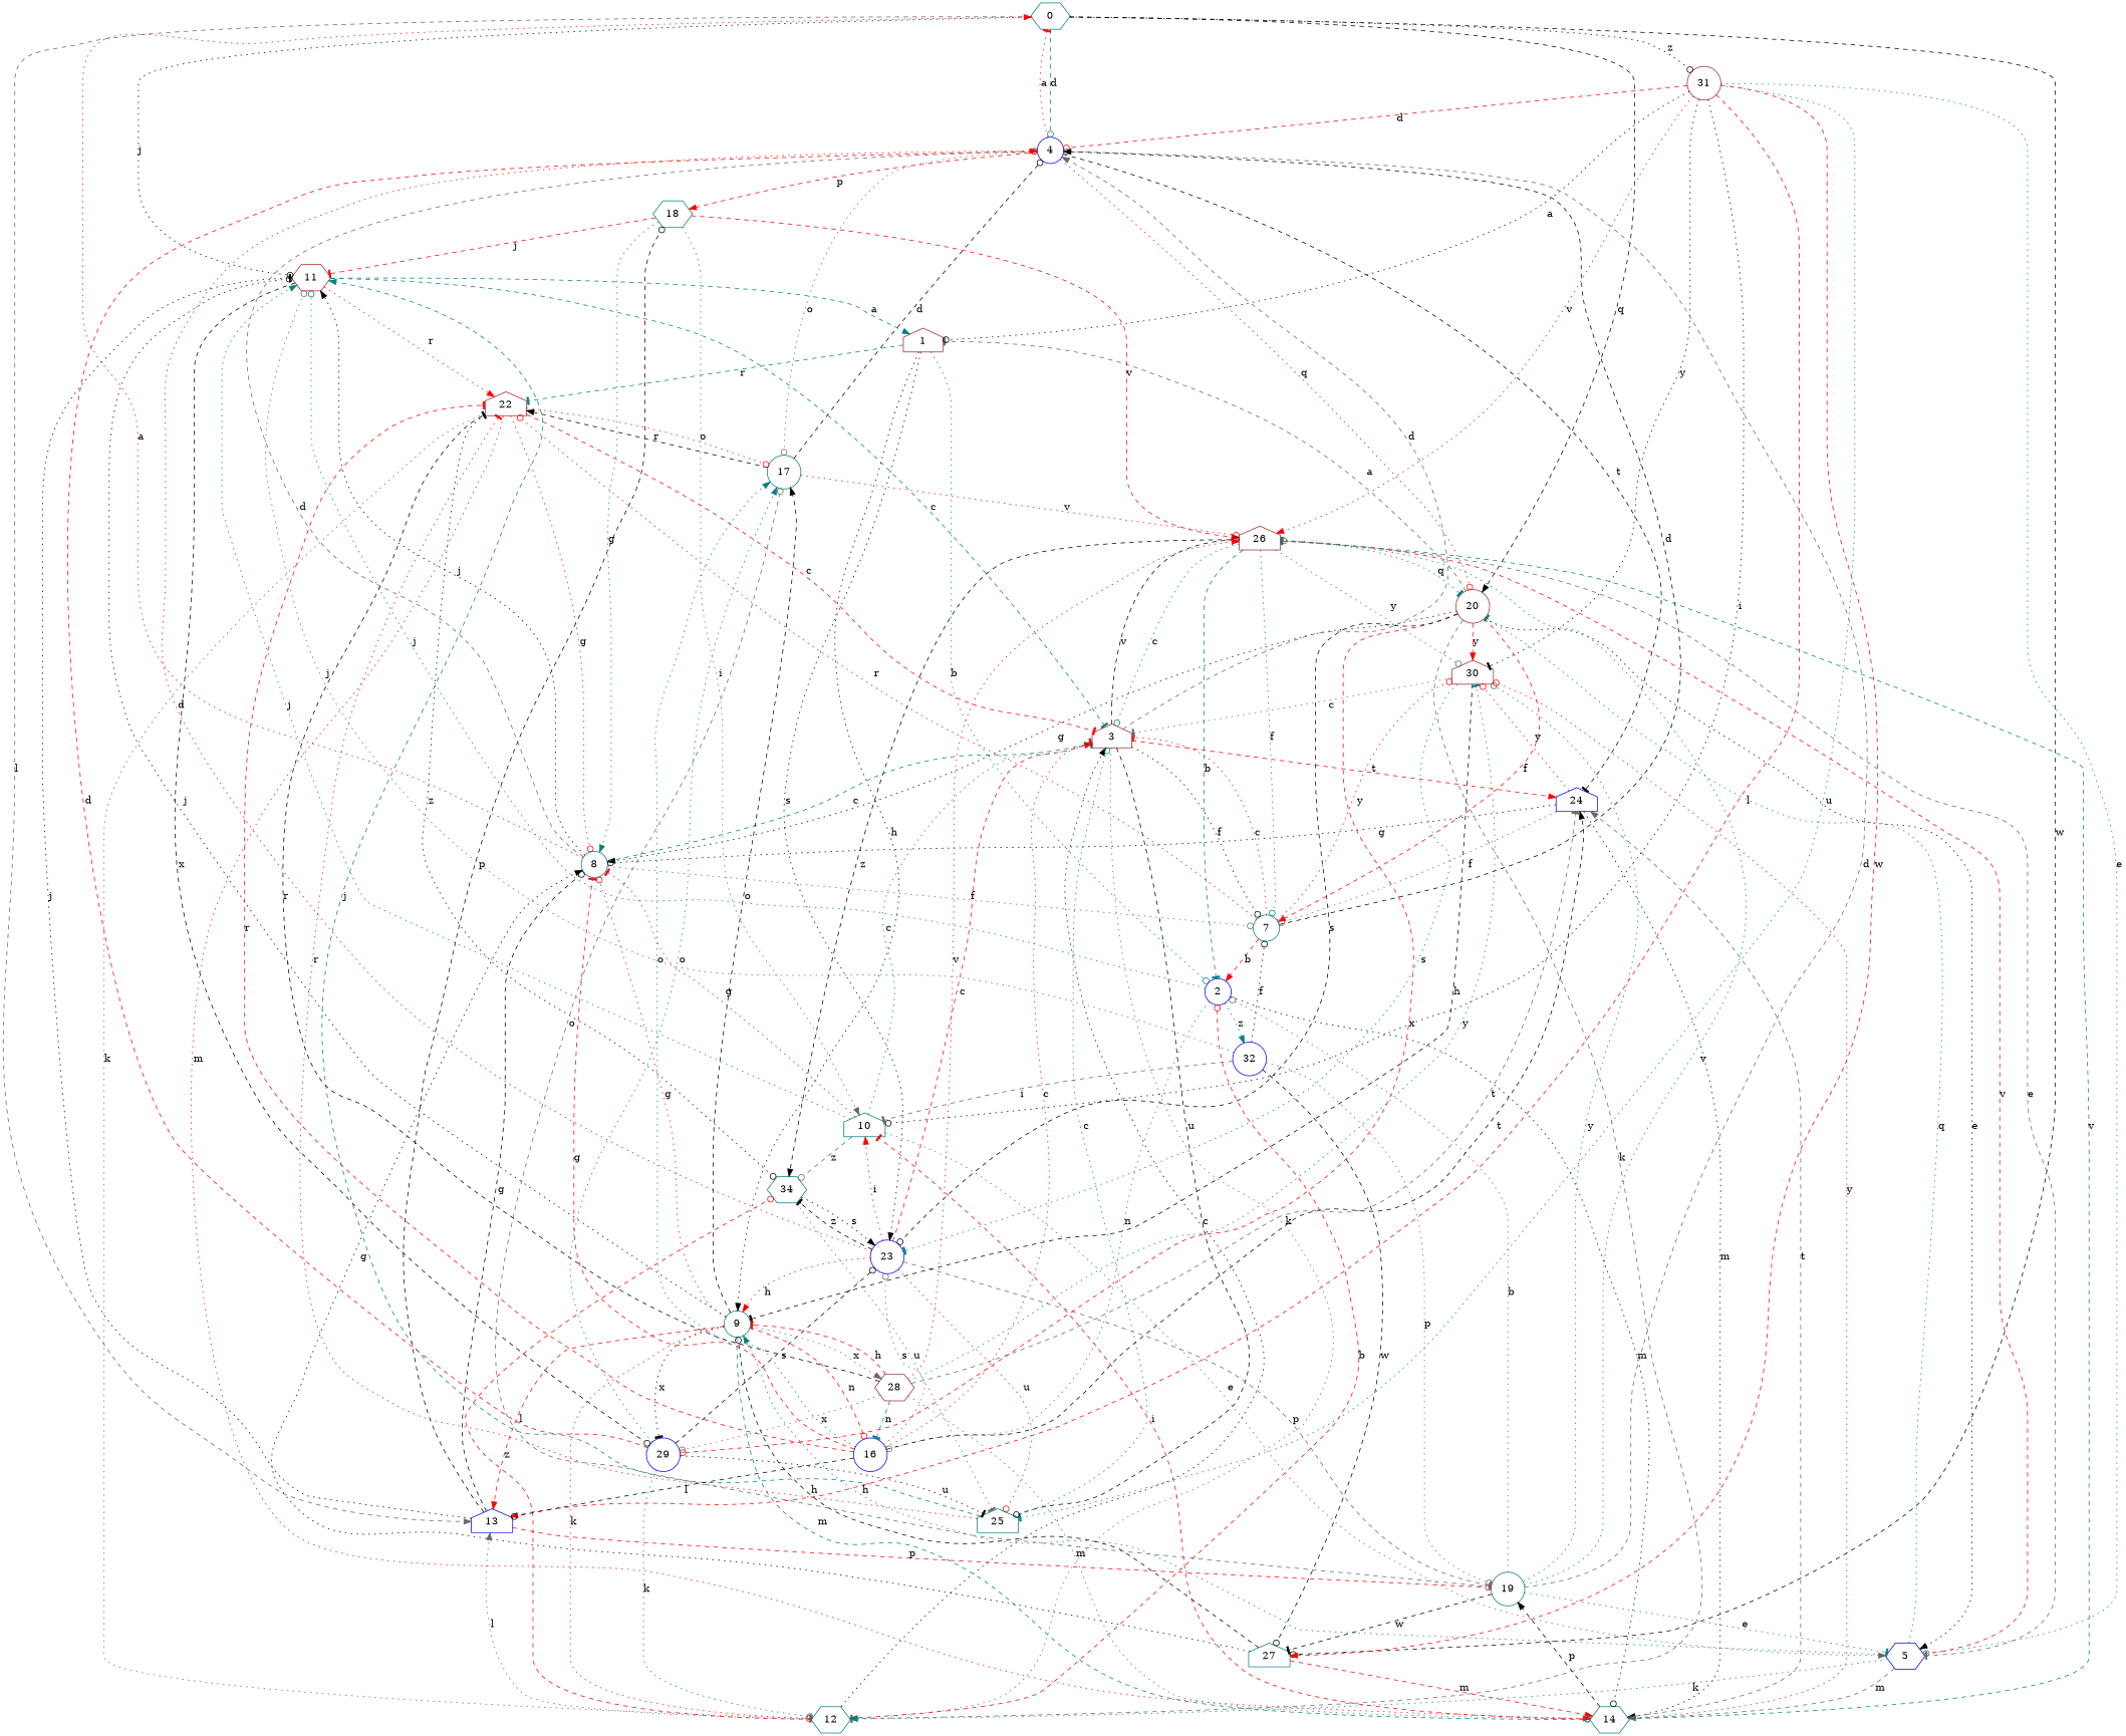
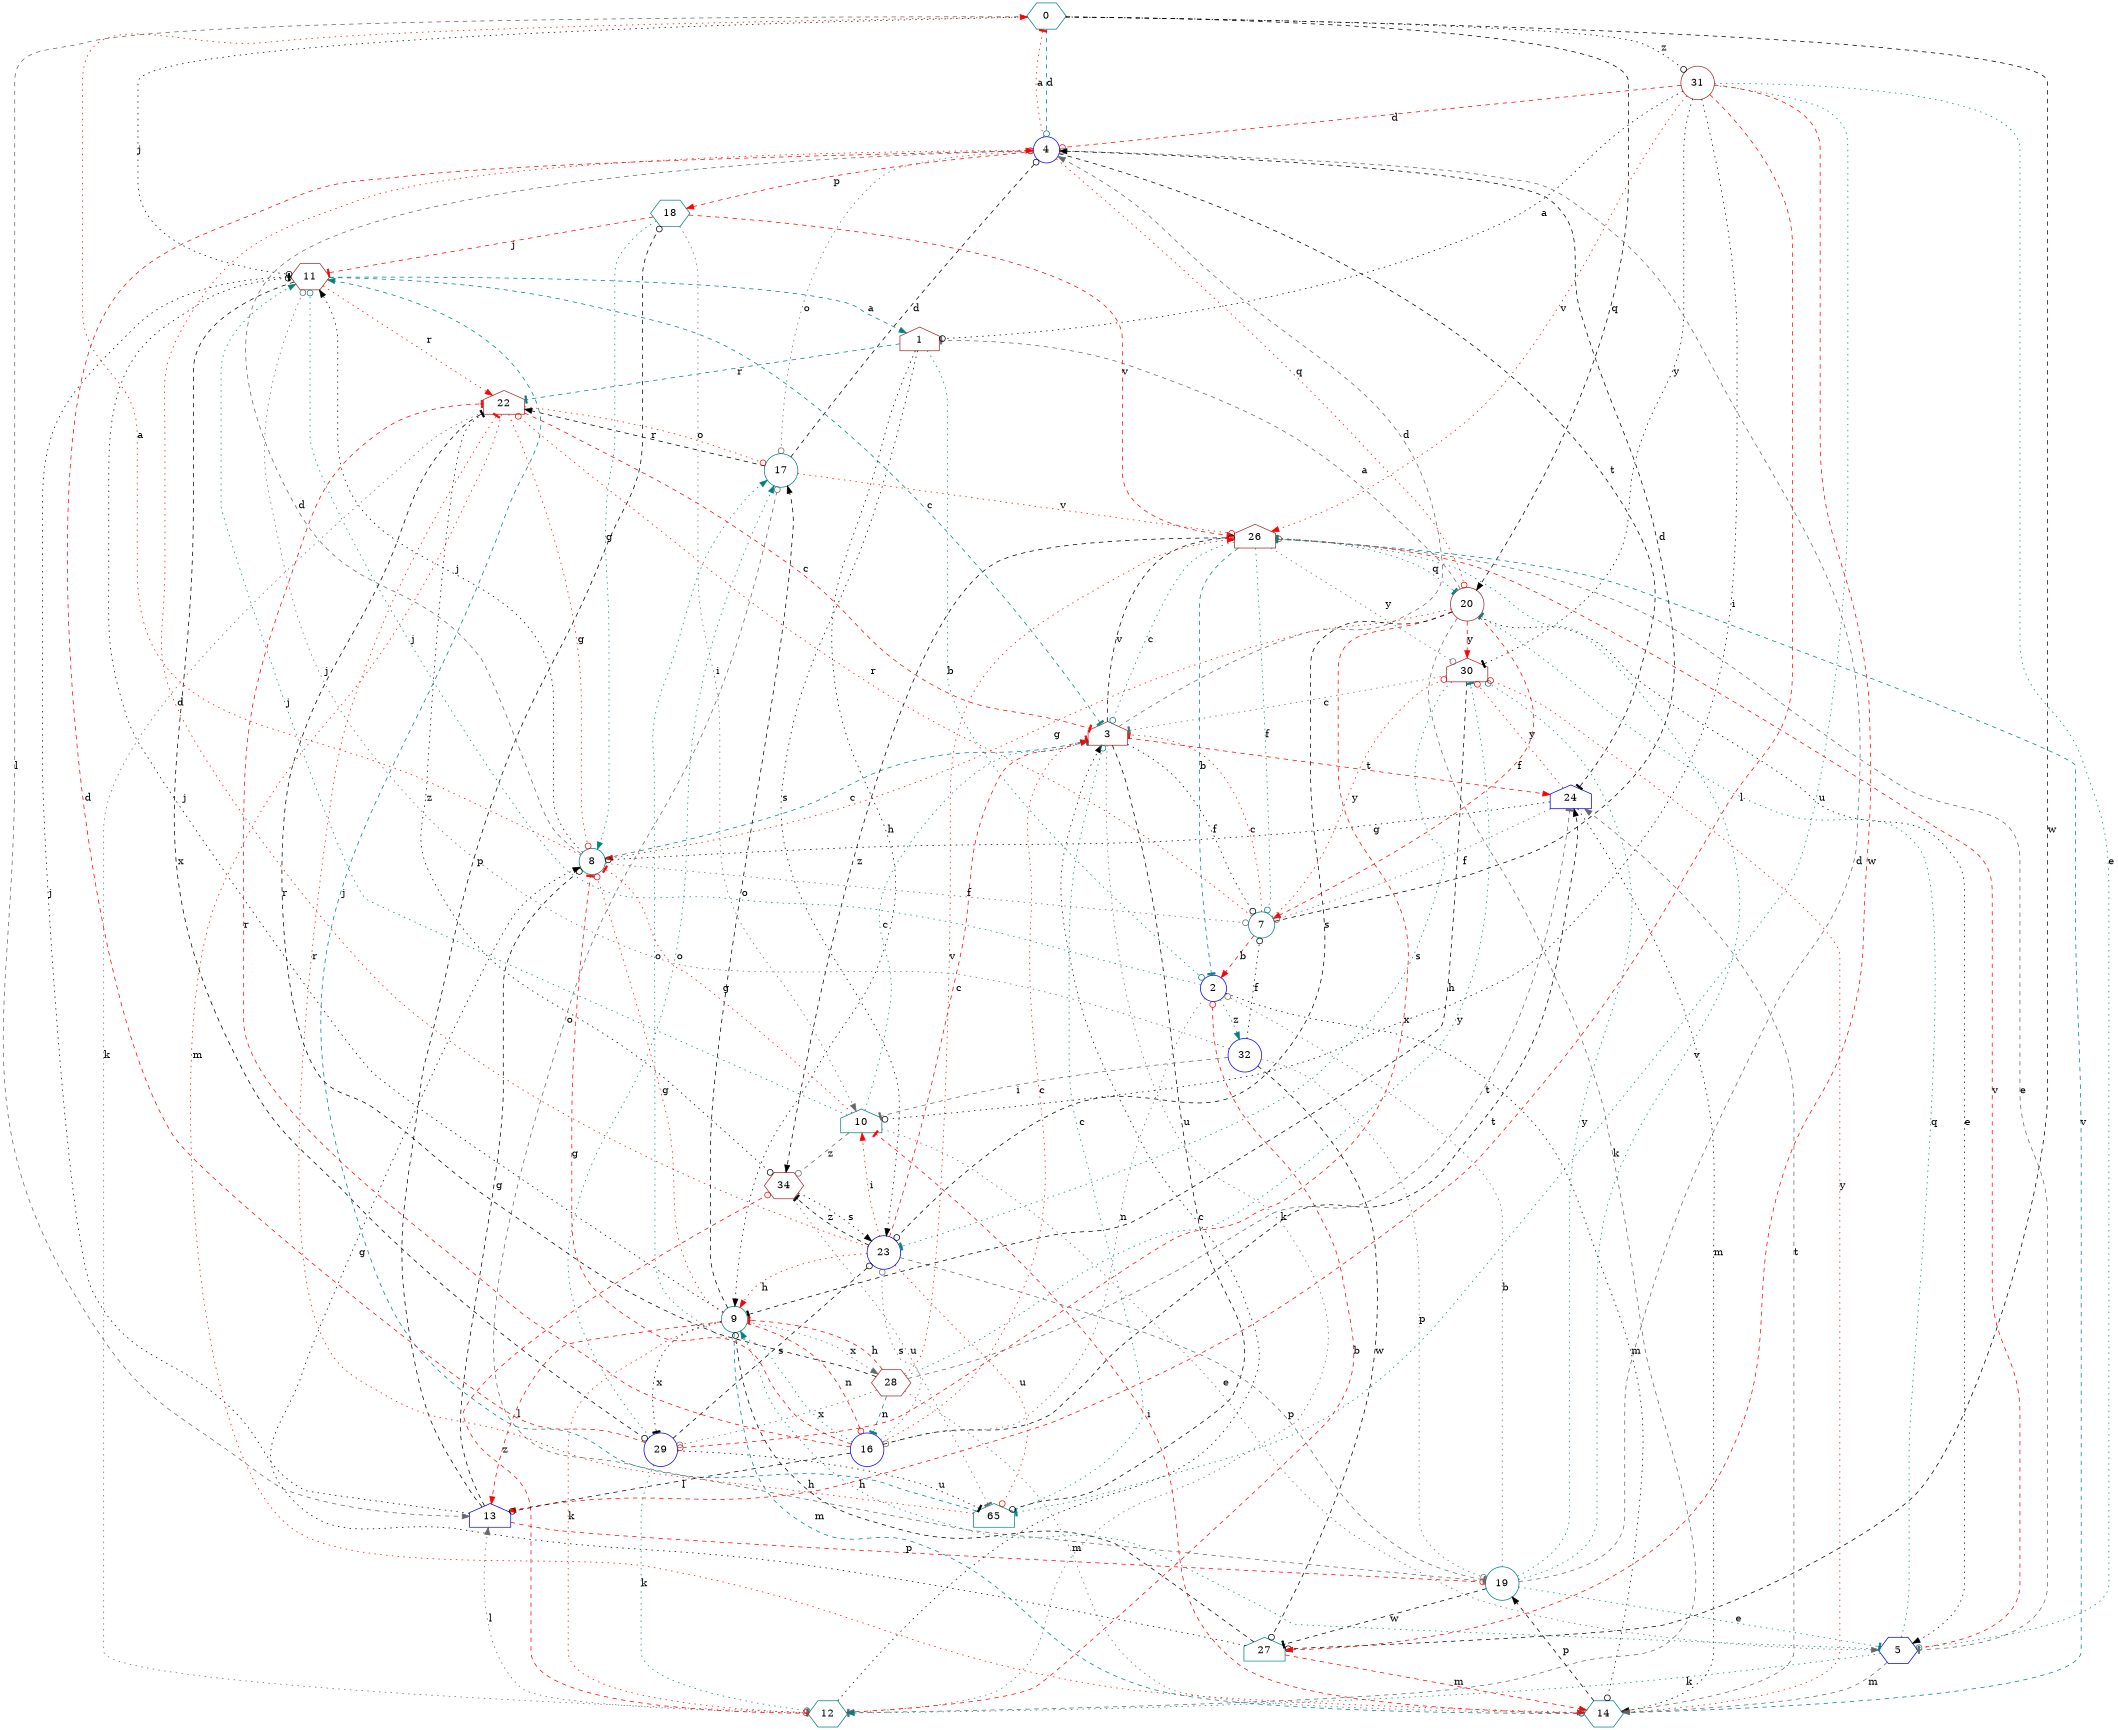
  strict digraph {
    node [color=teal shape=circle]
    edge [arrowhead=odot color=red style=dotted]
    0 [shape=hexagon]
    4 [color=blue]
    11 [color=brown shape=hexagon]
    13 [color=blue shape=house]
    20 [color=brown]
    27 [shape=house]
    31 [color=brown]
    24 [color=blue shape=house]
    17
    18 [shape=hexagon]
    1 [color=brown shape=house]
    22 [color=brown shape=house]
    3 [color=brown shape=house]
    29 [color=blue]
    8
    19
    23 [color=blue]
    7
    12 [shape=hexagon]
    5 [color=blue shape=hexagon]
    30 [color=brown shape=house]
    9
    14 [shape=hexagon]
-   25 [shape=house]
+   25 [shape=house label=65]
    26 [color=brown shape=house]
    10 [shape=house]
    2 [color=blue]
    16 [color=blue]
    32 [color=blue]
    28 [color=brown shape=hexagon]
-   34 [shape=hexagon]
+   34 [color=brown shape=hexagon]
    0 -> 4 [color=teal label=d style=dashed]
    0 -> 11 [color=black label=j]
    0 -> 13 [arrowhead=normal color=gray40 label=l style=dashed]
    0 -> 20 [arrowhead=normal color=black label=q style=dashed]
    0 -> 27 [color=black label=w style=dashed]
    0 -> 31 [color=black label=z]
    4 -> 0 [arrowhead=tee label=a]
    4 -> 20 [label=q]
    4 -> 24 [arrowhead=tee color=black label=t style=dashed]
    4 -> 17 [color=gray40 label=o]
    4 -> 18 [arrowhead=normal label=p style=dashed]
    11 -> 1 [arrowhead=normal color=teal label=a style=dashed]
    11 -> 22 [arrowhead=normal label=r]
    11 -> 3 [arrowhead=tee color=teal label=c style=dashed]
    11 -> 29 [color=black label=x style=dashed]
    13 -> 11 [arrowhead=tee color=black label=j]
    13 -> 18 [color=black label=p style=dashed]
    13 -> 8 [color=black label=g style=dashed]
    13 -> 19 [label=p style=dashed]
    20 -> 1 [arrowhead=tee color=gray40 label=a style=dashed]
    20 -> 29 [label=x style=dashed]
-   20 -> 8 [arrowhead=normal color=black label=g]
+   20 -> 8 [arrowhead=normal label=g]
    20 -> 23 [color=black label=s style=dashed]
    20 -> 7 [arrowhead=normal label=f style=dashed]
    20 -> 12 [arrowhead=tee color=gray40 label=k style=dashed]
    20 -> 5 [arrowhead=normal color=black label=e]
    20 -> 30 [arrowhead=normal label=y style=dashed]
    27 -> 8 [arrowhead=normal color=black label=g]
    27 -> 9 [color=black label=h style=dashed]
    27 -> 14 [arrowhead=normal label=m style=dashed]
    31 -> 4 [label=d style=dashed]
    31 -> 13 [arrowhead=normal label=l style=dashed]
    31 -> 27 [arrowhead=normal label=w style=dashed]
    31 -> 1 [color=black label=a]
    31 -> 5 [color=teal label=e]
    31 -> 30 [arrowhead=tee color=black label=y]
    31 -> 25 [arrowhead=tee color=teal label=u]
    31 -> 26 [arrowhead=normal label=v]
    31 -> 10 [color=black label=i]
    24 -> 8 [color=black label=g]
    24 -> 7 [color=gray40 label=f]
    24 -> 30 [label=y]
    24 -> 14 [arrowhead=normal color=black label=m]
    17 -> 4 [color=black label=d style=dashed]
    17 -> 22 [arrowhead=normal color=black label=r style=dashed]
    17 -> 26 [label=v]
    18 -> 11 [arrowhead=tee label=j style=dashed]
    18 -> 8 [arrowhead=normal color=teal label=g]
    18 -> 26 [arrowhead=normal label=v style=dashed]
    18 -> 10 [arrowhead=normal color=gray40 label=i]
    1 -> 22 [arrowhead=tee color=teal label=r style=dashed]
    1 -> 23 [arrowhead=normal color=black label=s]
    1 -> 9 [arrowhead=normal color=black label=h]
    1 -> 2 [color=teal label=b]
    22 -> 17 [label=o]
    22 -> 3 [arrowhead=tee label=c style=dashed]
    22 -> 8 [label=g]
    22 -> 12 [arrowhead=tee color=gray40 label=k]
    22 -> 14 [arrowhead=normal label=m]
    22 -> 34 [color=black label=z]
    3 -> 4 [arrowhead=normal color=gray40 label=d style=dashed]
    3 -> 24 [arrowhead=normal label=t style=dashed]
    3 -> 7 [color=black label=f]
    3 -> 12 [arrowhead=normal color=gray40 label=k]
    3 -> 25 [color=black label=u style=dashed]
    3 -> 26 [color=black label=v style=dashed]
    29 -> 4 [label=d style=dashed]
    29 -> 17 [arrowhead=normal color=teal label=o]
    29 -> 23 [color=black label=s style=dashed]
    29 -> 12 [color=teal label=k]
    29 -> 25 [arrowhead=tee color=black label=u]
    8 -> 0 [arrowhead=normal label=a]
    8 -> 4 [color=gray40 label=d style=dashed]
    8 -> 11 [arrowhead=normal color=black label=j]
    8 -> 3 [arrowhead=normal color=teal label=c style=dashed]
    8 -> 7 [color=gray40 label=f]
    19 -> 4 [color=gray40 label=d style=dashed]
    19 -> 27 [arrowhead=tee color=black label=w style=dashed]
    19 -> 17 [color=gray40 label=o style=dashed]
    19 -> 5 [arrowhead=tee color=teal label=e]
    19 -> 30 [color=teal label=y]
    19 -> 26 [arrowhead=tee color=teal label=v]
    19 -> 2 [color=gray40 label=b]
    23 -> 4 [arrowhead=normal label=d]
    23 -> 3 [arrowhead=normal label=c style=dashed]
    23 -> 19 [arrowhead=tee color=gray40 label=p style=dashed]
    23 -> 9 [arrowhead=normal label=h]
    23 -> 25 [label=u]
    23 -> 10 [arrowhead=normal label=i]
    23 -> 34 [arrowhead=tee color=black label=z style=dashed]
    7 -> 4 [arrowhead=normal color=black label=d style=dashed]
    7 -> 22 [label=r]
    7 -> 3 [arrowhead=tee label=c]
    7 -> 30 [label=y]
    7 -> 2 [arrowhead=normal label=b style=dashed]
    12 -> 13 [arrowhead=normal color=gray40 label=l]
    12 -> 3 [arrowhead=normal color=black label=c]
    12 -> 2 [label=b style=dashed]
    12 -> 34 [label=z style=dashed]
    5 -> 20 [arrowhead=tee color=teal label=q]
    5 -> 12 [arrowhead=normal color=teal label=k]
    5 -> 9 [arrowhead=normal color=teal label=h]
    5 -> 14 [arrowhead=normal color=gray40 label=m style=dashed]
    5 -> 26 [label=v style=dashed]
    30 -> 3 [arrowhead=tee color=gray40 label=c]
    30 -> 23 [arrowhead=tee color=teal label=s]
    30 -> 9 [arrowhead=tee color=black label=h style=dashed]
    9 -> 11 [color=black label=j]
    9 -> 13 [arrowhead=normal label=l style=dashed]
    9 -> 17 [arrowhead=normal color=black label=o style=dashed]
    9 -> 29 [arrowhead=tee color=black label=x]
    9 -> 8 [label=g]
    9 -> 12 [label=k]
    9 -> 14 [color=teal label=m style=dashed]
    9 -> 16 [label=n style=dashed]
    9 -> 28 [arrowhead=normal color=gray40 label=x]
    14 -> 24 [arrowhead=normal color=gray40 label=t style=dashed]
    14 -> 19 [arrowhead=normal color=black label=p style=dashed]
    14 -> 30 [label=y]
    14 -> 26 [arrowhead=tee color=teal label=v style=dashed]
    14 -> 10 [arrowhead=tee label=i style=dashed]
    25 -> 11 [arrowhead=normal color=teal label=j style=dashed]
    25 -> 22 [arrowhead=tee label=r]
    25 -> 3 [color=teal label=c]
    26 -> 20 [arrowhead=tee color=teal label=q]
    26 -> 3 [color=teal label=c]
    26 -> 7 [color=teal label=f]
    26 -> 5 [arrowhead=tee color=gray40 label=e style=dashed]
    26 -> 30 [color=gray40 label=y]
    26 -> 2 [arrowhead=tee color=teal label=b style=dashed]
    26 -> 34 [arrowhead=normal color=black label=z style=dashed]
    10 -> 11 [arrowhead=normal color=teal label=j]
    10 -> 3 [arrowhead=tee color=teal label=c]
    10 -> 8 [arrowhead=tee label=g]
    10 -> 5 [arrowhead=normal color=gray40 label=e]
    10 -> 34 [color=gray40 label=z style=dashed]
    2 -> 11 [color=teal label=j]
    2 -> 14 [color=black label=m]
    2 -> 16 [color=gray40 label=n]
    2 -> 32 [arrowhead=normal color=teal label=z]
    16 -> 13 [color=black label=l style=dashed]
    16 -> 24 [arrowhead=normal color=black label=t style=dashed]
    16 -> 17 [arrowhead=normal color=teal label=o]
    16 -> 22 [arrowhead=tee label=r style=dashed]
    16 -> 3 [arrowhead=tee label=c]
    16 -> 8 [arrowhead=tee label=g style=dashed]
    16 -> 23 [color=gray40 label=s]
    32 -> 11 [color=gray40 label=j]
    32 -> 27 [color=black label=w style=dashed]
    32 -> 19 [color=gray40 label=p]
    32 -> 7 [color=black label=f]
    32 -> 10 [arrowhead=tee color=gray40 label=i style=dashed]
    28 -> 24 [arrowhead=tee color=gray40 label=t style=dashed]
    28 -> 22 [arrowhead=tee color=black label=r style=dashed]
    28 -> 29 [color=gray40 label=x]
    28 -> 30 [arrowhead=tee color=teal label=y]
    28 -> 9 [arrowhead=tee label=h style=dashed]
    28 -> 14 [color=gray40 label=m]
    28 -> 26 [arrowhead=normal label=v]
    28 -> 16 [arrowhead=tee color=teal label=n style=dashed]
    34 -> 23 [arrowhead=normal color=black label=s]
    34 -> 25 [arrowhead=tee color=gray40 label=u]
  }
